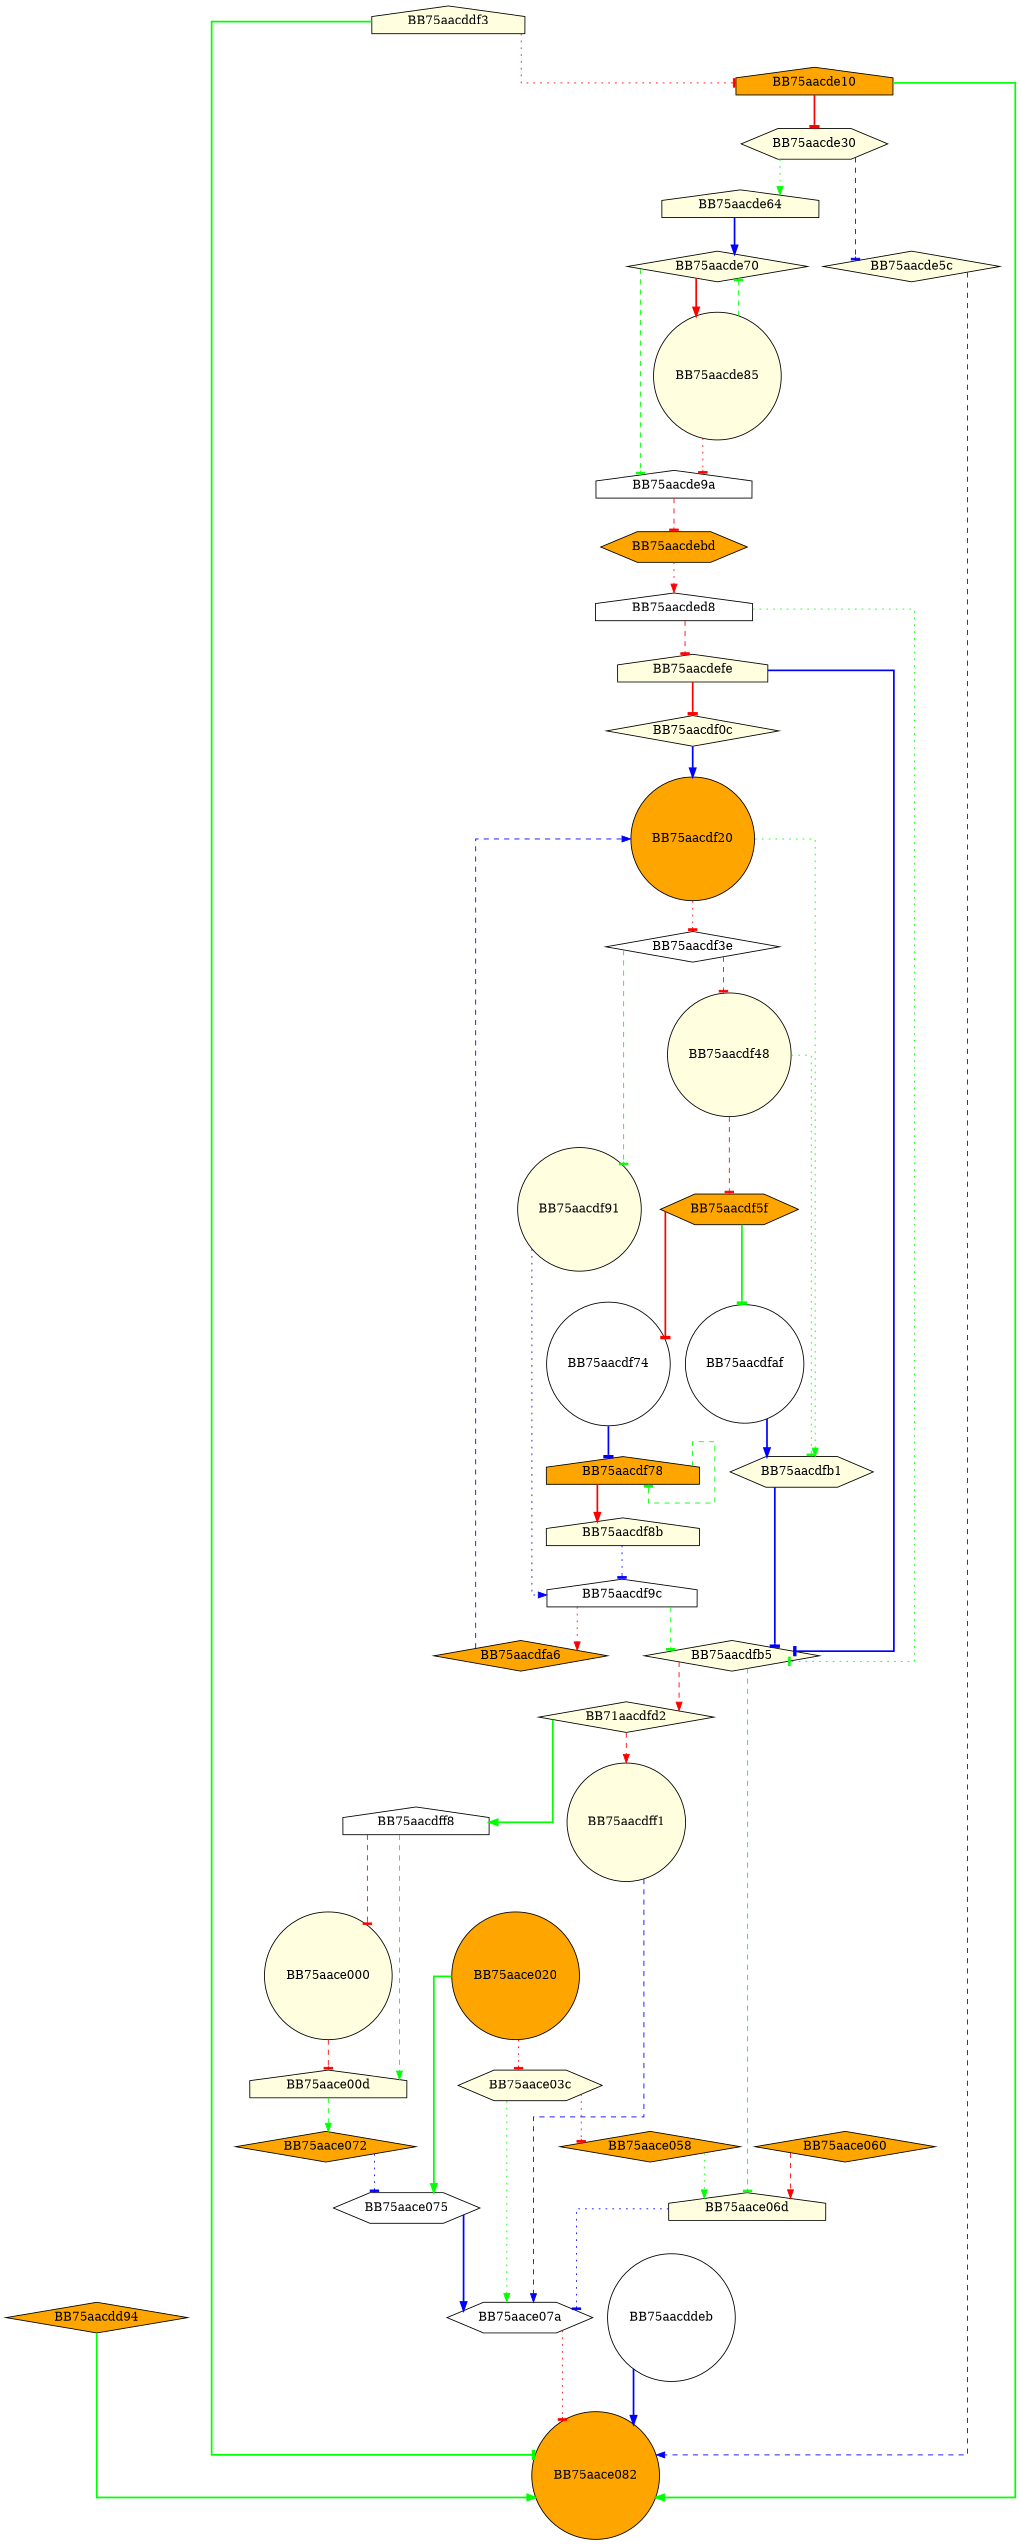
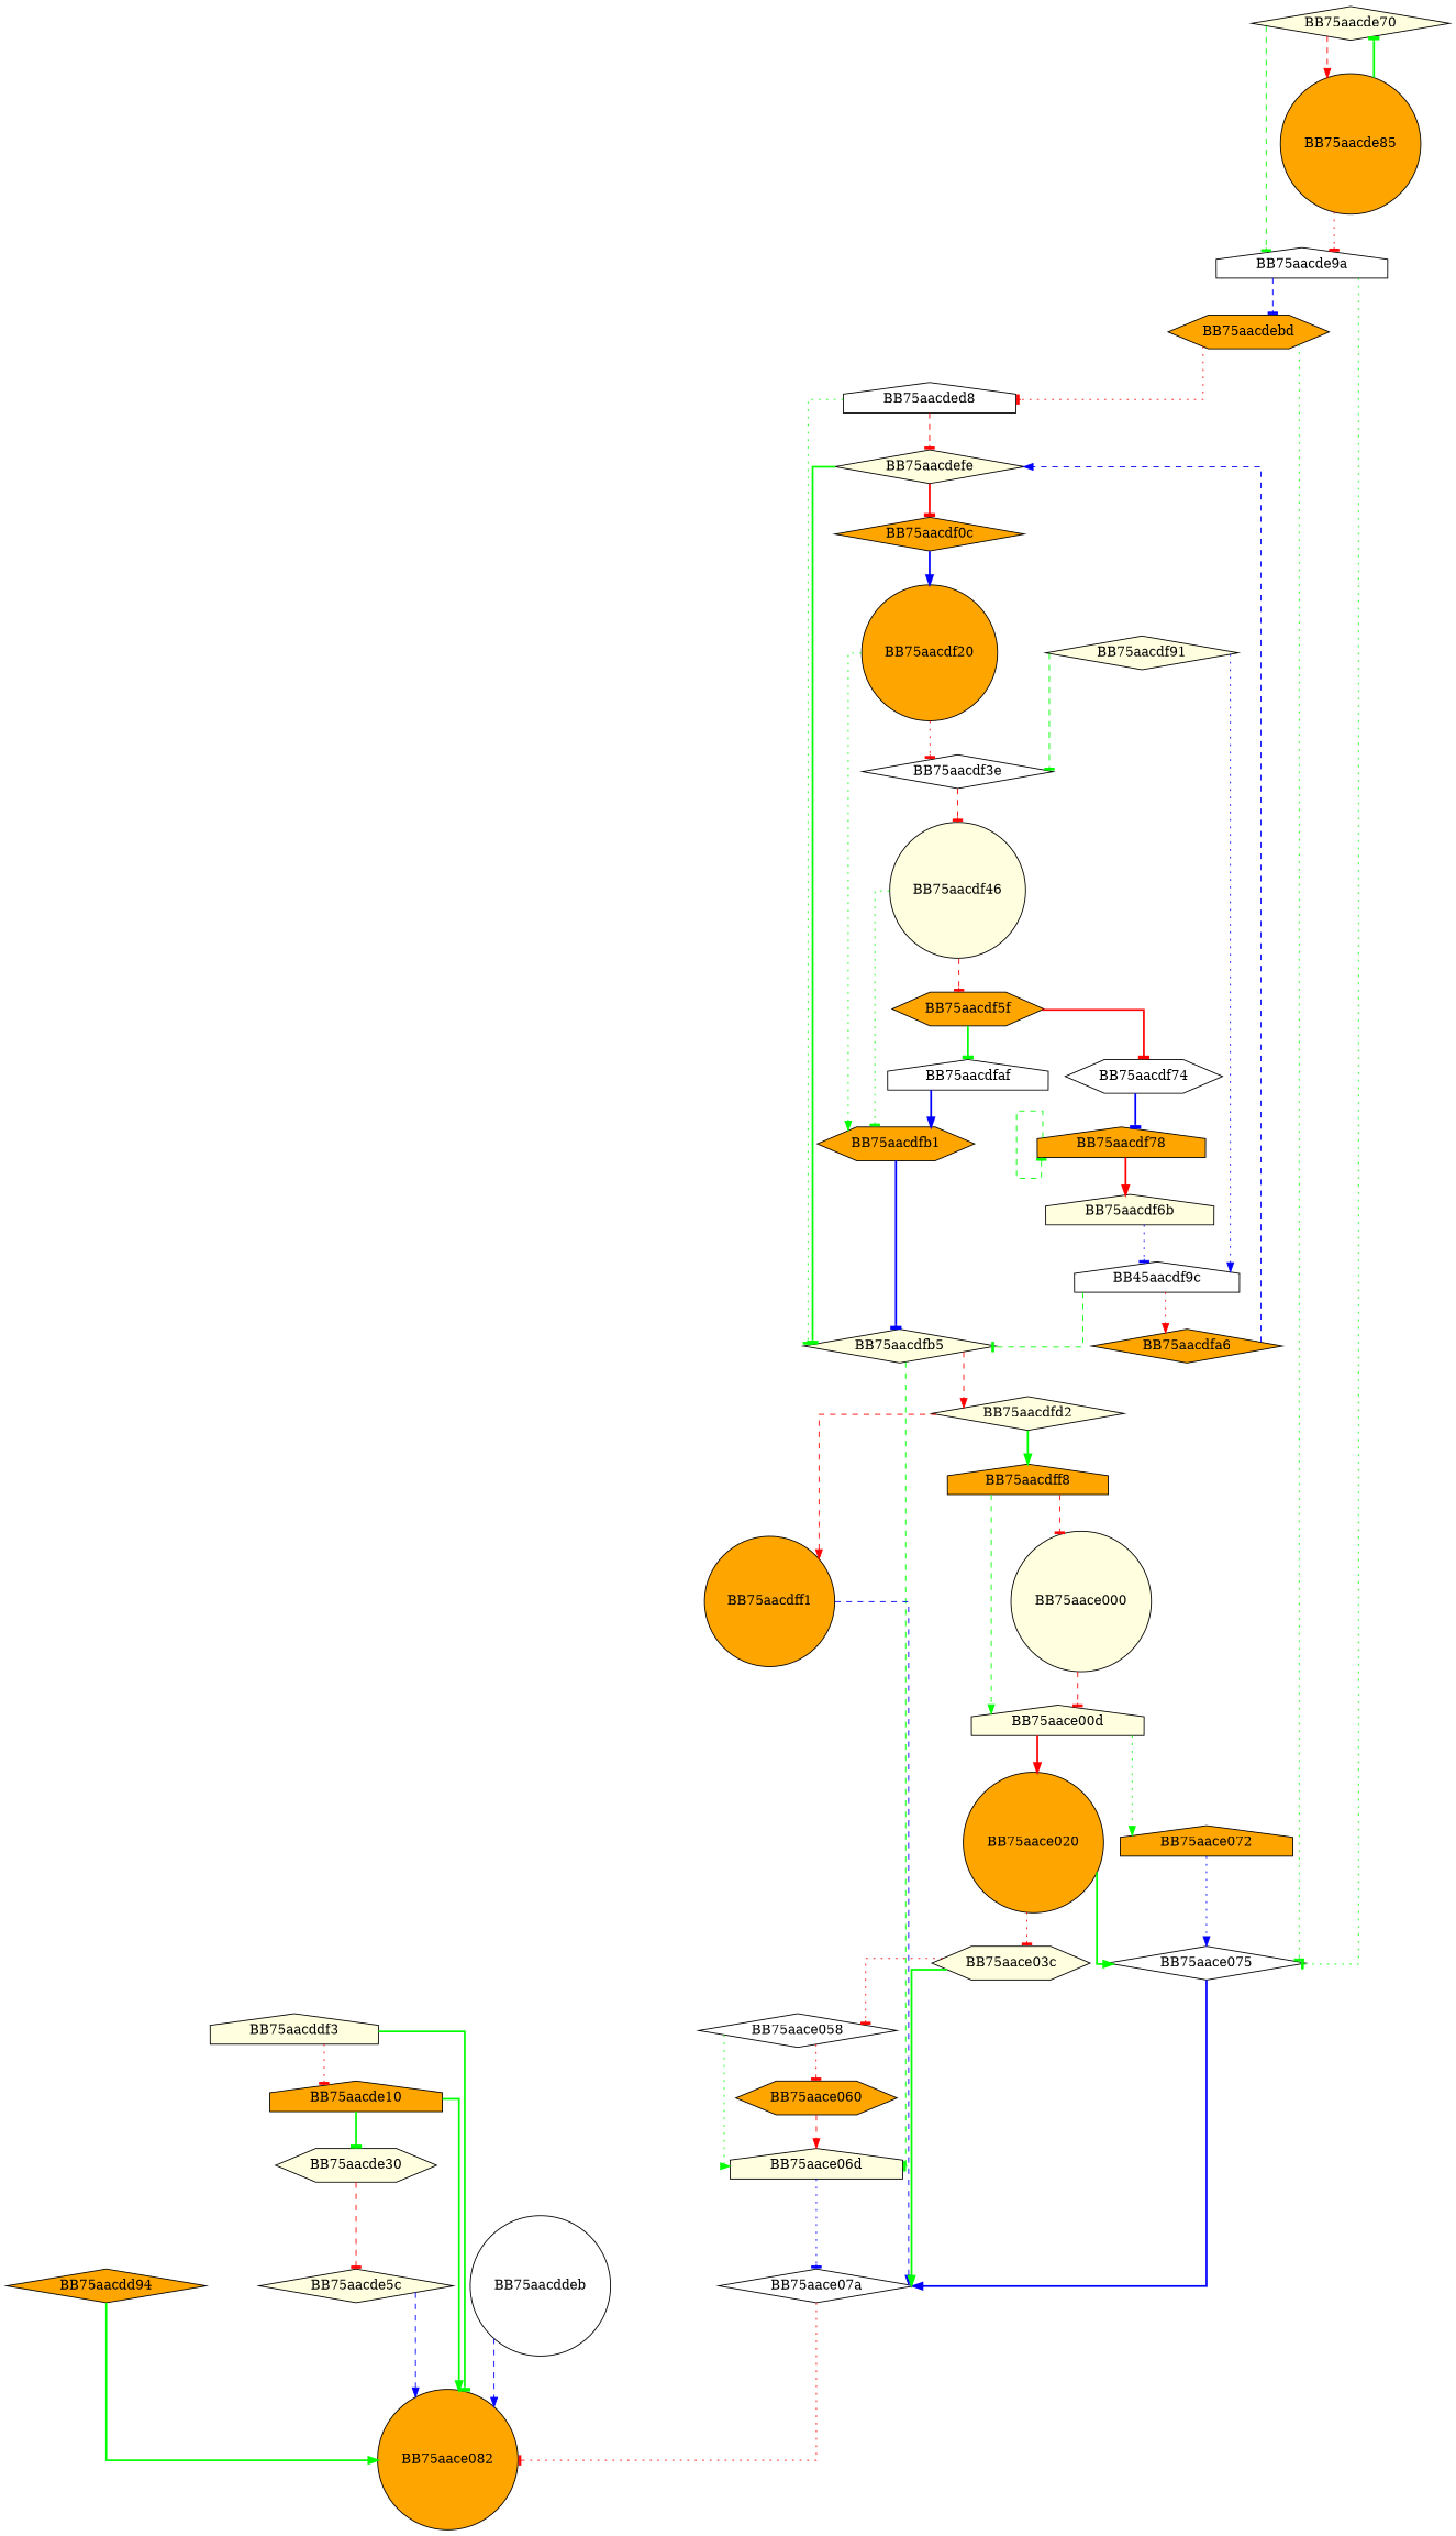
  digraph {
    splines=ortho
    node [fillcolor=lightyellow shape=house style=filled]
    edge [arrowhead=tee color=red style=dotted]
    BB75aacdd94 [fillcolor=orange shape=diamond]
    BB75aace082 [fillcolor=orange shape=circle]
    BB75aacddf3
    BB75aacde10 [fillcolor=orange]
    BB75aacddeb [fillcolor=white shape=circle]
    BB75aacde30 [shape=hexagon]
-   BB75aacde64
    BB75aacde5c [shape=diamond]
    BB75aacde70 [shape=diamond]
    BB75aacde9a [fillcolor=white]
-   BB75aacde85 [shape=circle]
-   BB75aace075 [fillcolor=white shape=hexagon]
+   BB75aacde85 [fillcolor=orange shape=circle]
+   BB75aace075 [fillcolor=white shape=diamond]
    BB75aacdebd [fillcolor=orange shape=hexagon]
-   BB75aace07a [fillcolor=white shape=hexagon]
+   BB75aace07a [fillcolor=white shape=diamond]
    BB75aacded8 [fillcolor=white]
    BB75aacdfb5 [shape=diamond]
-   BB75aacdefe
-   BB75aacdfd2 [shape=diamond label=BB71aacdfd2]
+   BB75aacdefe [shape=diamond]
+   BB75aacdfd2 [shape=diamond]
    BB75aace06d
-   BB75aacdf0c [shape=diamond]
-   BB75aacdff8 [fillcolor=white]
-   BB75aacdff1 [shape=circle]
+   BB75aacdf0c [fillcolor=orange shape=diamond]
+   BB75aacdff8 [fillcolor=orange]
+   BB75aacdff1 [fillcolor=orange shape=circle]
    BB75aacdf20 [fillcolor=orange shape=circle]
-   BB75aacdfb1 [shape=hexagon]
+   BB75aacdfb1 [fillcolor=orange shape=hexagon]
    BB75aacdf3e [fillcolor=white shape=diamond]
-   BB75aacdf91 [shape=circle]
-   BB75aacdf48 [shape=circle]
-   BB75aacdf9c [fillcolor=white]
+   BB75aacdf91 [shape=diamond]
+   BB75aacdf48 [shape=circle label=BB75aacdf46]
+   BB75aacdf9c [fillcolor=white label=BB45aacdf9c]
    BB75aacdf5f [fillcolor=orange shape=hexagon]
    BB75aacdfa6 [fillcolor=orange shape=diamond]
-   BB75aacdfaf [fillcolor=white shape=circle]
-   BB75aacdf74 [fillcolor=white shape=circle]
+   BB75aacdfaf [fillcolor=white]
+   BB75aacdf74 [fillcolor=white shape=hexagon]
    BB75aacdf78 [fillcolor=orange]
-   BB75aacdf8b
+   BB75aacdf8b [label=BB75aacdf6b]
    BB75aace00d
    BB75aace000 [shape=circle]
-   BB75aace072 [fillcolor=orange shape=diamond]
+   BB75aace072 [fillcolor=orange]
    BB75aace020 [fillcolor=orange shape=circle]
    BB75aace03c [shape=hexagon]
-   BB75aace058 [fillcolor=orange shape=diamond]
-   BB75aace060 [fillcolor=orange shape=diamond]
+   BB75aace058 [fillcolor=white shape=diamond]
+   BB75aace060 [fillcolor=orange shape=hexagon]
    BB75aacdd94 -> BB75aace082 [arrowhead=normal color=green style=bold]
    BB75aacddf3 -> BB75aace082 [color=green style=bold]
    BB75aacddf3 -> BB75aacde10
    BB75aacde10 -> BB75aace082 [arrowhead=normal color=green style=bold]
-   BB75aacde10 -> BB75aacde30 [style=bold]
-   BB75aacddeb -> BB75aace082 [arrowhead=normal color=blue style=bold]
-   BB75aacde30 -> BB75aacde64 [arrowhead=normal color=green]
-   BB75aacde30 -> BB75aacde5c [color=blue style=dashed]
-   BB75aacde64 -> BB75aacde70 [arrowhead=normal color=blue style=bold]
+   BB75aacde10 -> BB75aacde30 [color=green style=bold]
+   BB75aacddeb -> BB75aace082 [arrowhead=normal color=blue style=dashed]
+   BB75aacde30 -> BB75aacde5c [style=dashed]
    BB75aacde5c -> BB75aace082 [arrowhead=normal color=blue style=dashed]
    BB75aacde70 -> BB75aacde9a [color=green style=dashed]
-   BB75aacde70 -> BB75aacde85 [arrowhead=normal style=bold]
-   BB75aacde9a -> BB75aacdebd [style=dashed]
-   BB75aacde85 -> BB75aacde70 [color=green style=dashed]
+   BB75aacde70 -> BB75aacde85 [arrowhead=normal style=dashed]
+   BB75aacde9a -> BB75aace075 [color=green]
+   BB75aacde9a -> BB75aacdebd [color=blue style=dashed]
+   BB75aacde85 -> BB75aacde70 [color=green style=bold]
    BB75aacde85 -> BB75aacde9a
    BB75aace075 -> BB75aace07a [arrowhead=normal color=blue style=bold]
-   BB75aacdebd -> BB75aacded8 [arrowhead=normal]
+   BB75aacdebd -> BB75aace075 [color=green]
+   BB75aacdebd -> BB75aacded8
    BB75aace07a -> BB75aace082
    BB75aacded8 -> BB75aacdfb5 [color=green]
    BB75aacded8 -> BB75aacdefe [style=dashed]
    BB75aacdfb5 -> BB75aacdfd2 [arrowhead=normal style=dashed]
    BB75aacdfb5 -> BB75aace06d [color=green style=dashed]
-   BB75aacdefe -> BB75aacdfb5 [color=blue style=bold]
+   BB75aacdefe -> BB75aacdfb5 [color=green style=bold]
    BB75aacdefe -> BB75aacdf0c [style=bold]
    BB75aacdfd2 -> BB75aacdff8 [arrowhead=normal color=green style=bold]
    BB75aacdfd2 -> BB75aacdff1 [arrowhead=normal style=dashed]
    BB75aace06d -> BB75aace07a [color=blue]
    BB75aacdf0c -> BB75aacdf20 [arrowhead=normal color=blue style=bold]
    BB75aacdff8 -> BB75aace00d [arrowhead=normal color=green style=dashed]
    BB75aacdff8 -> BB75aace000 [style=dashed]
    BB75aacdff1 -> BB75aace07a [arrowhead=normal color=blue style=dashed]
    BB75aacdf20 -> BB75aacdfb1 [arrowhead=normal color=green]
    BB75aacdf20 -> BB75aacdf3e
    BB75aacdfb1 -> BB75aacdfb5 [color=blue style=bold]
-   BB75aacdf3e -> BB75aacdf91 [color=green style=dashed]
+   BB75aacdf91 -> BB75aacdf3e [color=green style=dashed]
    BB75aacdf3e -> BB75aacdf48 [style=dashed]
    BB75aacdf91 -> BB75aacdf9c [arrowhead=normal color=blue]
    BB75aacdf48 -> BB75aacdfb1 [color=green]
    BB75aacdf48 -> BB75aacdf5f [style=dashed]
    BB75aacdf9c -> BB75aacdfb5 [color=green style=dashed]
    BB75aacdf9c -> BB75aacdfa6 [arrowhead=normal]
    BB75aacdf5f -> BB75aacdfaf [color=green style=bold]
    BB75aacdf5f -> BB75aacdf74 [style=bold]
-   BB75aacdfa6 -> BB75aacdf20 [arrowhead=normal color=blue style=dashed]
+   BB75aacdfa6 -> BB75aacdefe [arrowhead=normal color=blue style=dashed]
    BB75aacdfaf -> BB75aacdfb1 [arrowhead=normal color=blue style=bold]
    BB75aacdf74 -> BB75aacdf78 [color=blue style=bold]
    BB75aacdf78 -> BB75aacdf78 [color=green style=dashed]
    BB75aacdf78 -> BB75aacdf8b [arrowhead=normal style=bold]
    BB75aacdf8b -> BB75aacdf9c [color=blue]
-   BB75aace00d -> BB75aace072 [arrowhead=normal color=green style=dashed]
+   BB75aace00d -> BB75aace072 [arrowhead=normal color=green]
+   BB75aace00d -> BB75aace020 [arrowhead=normal style=bold]
    BB75aace000 -> BB75aace00d [style=dashed]
-   BB75aace072 -> BB75aace075 [color=blue]
+   BB75aace072 -> BB75aace075 [arrowhead=normal color=blue]
    BB75aace020 -> BB75aace075 [arrowhead=normal color=green style=bold]
    BB75aace020 -> BB75aace03c
-   BB75aace03c -> BB75aace07a [arrowhead=normal color=green]
+   BB75aace03c -> BB75aace07a [arrowhead=normal color=green style=bold]
    BB75aace03c -> BB75aace058
    BB75aace058 -> BB75aace06d [arrowhead=normal color=green]
+   BB75aace058 -> BB75aace060
    BB75aace060 -> BB75aace06d [arrowhead=normal style=dashed]
  }
